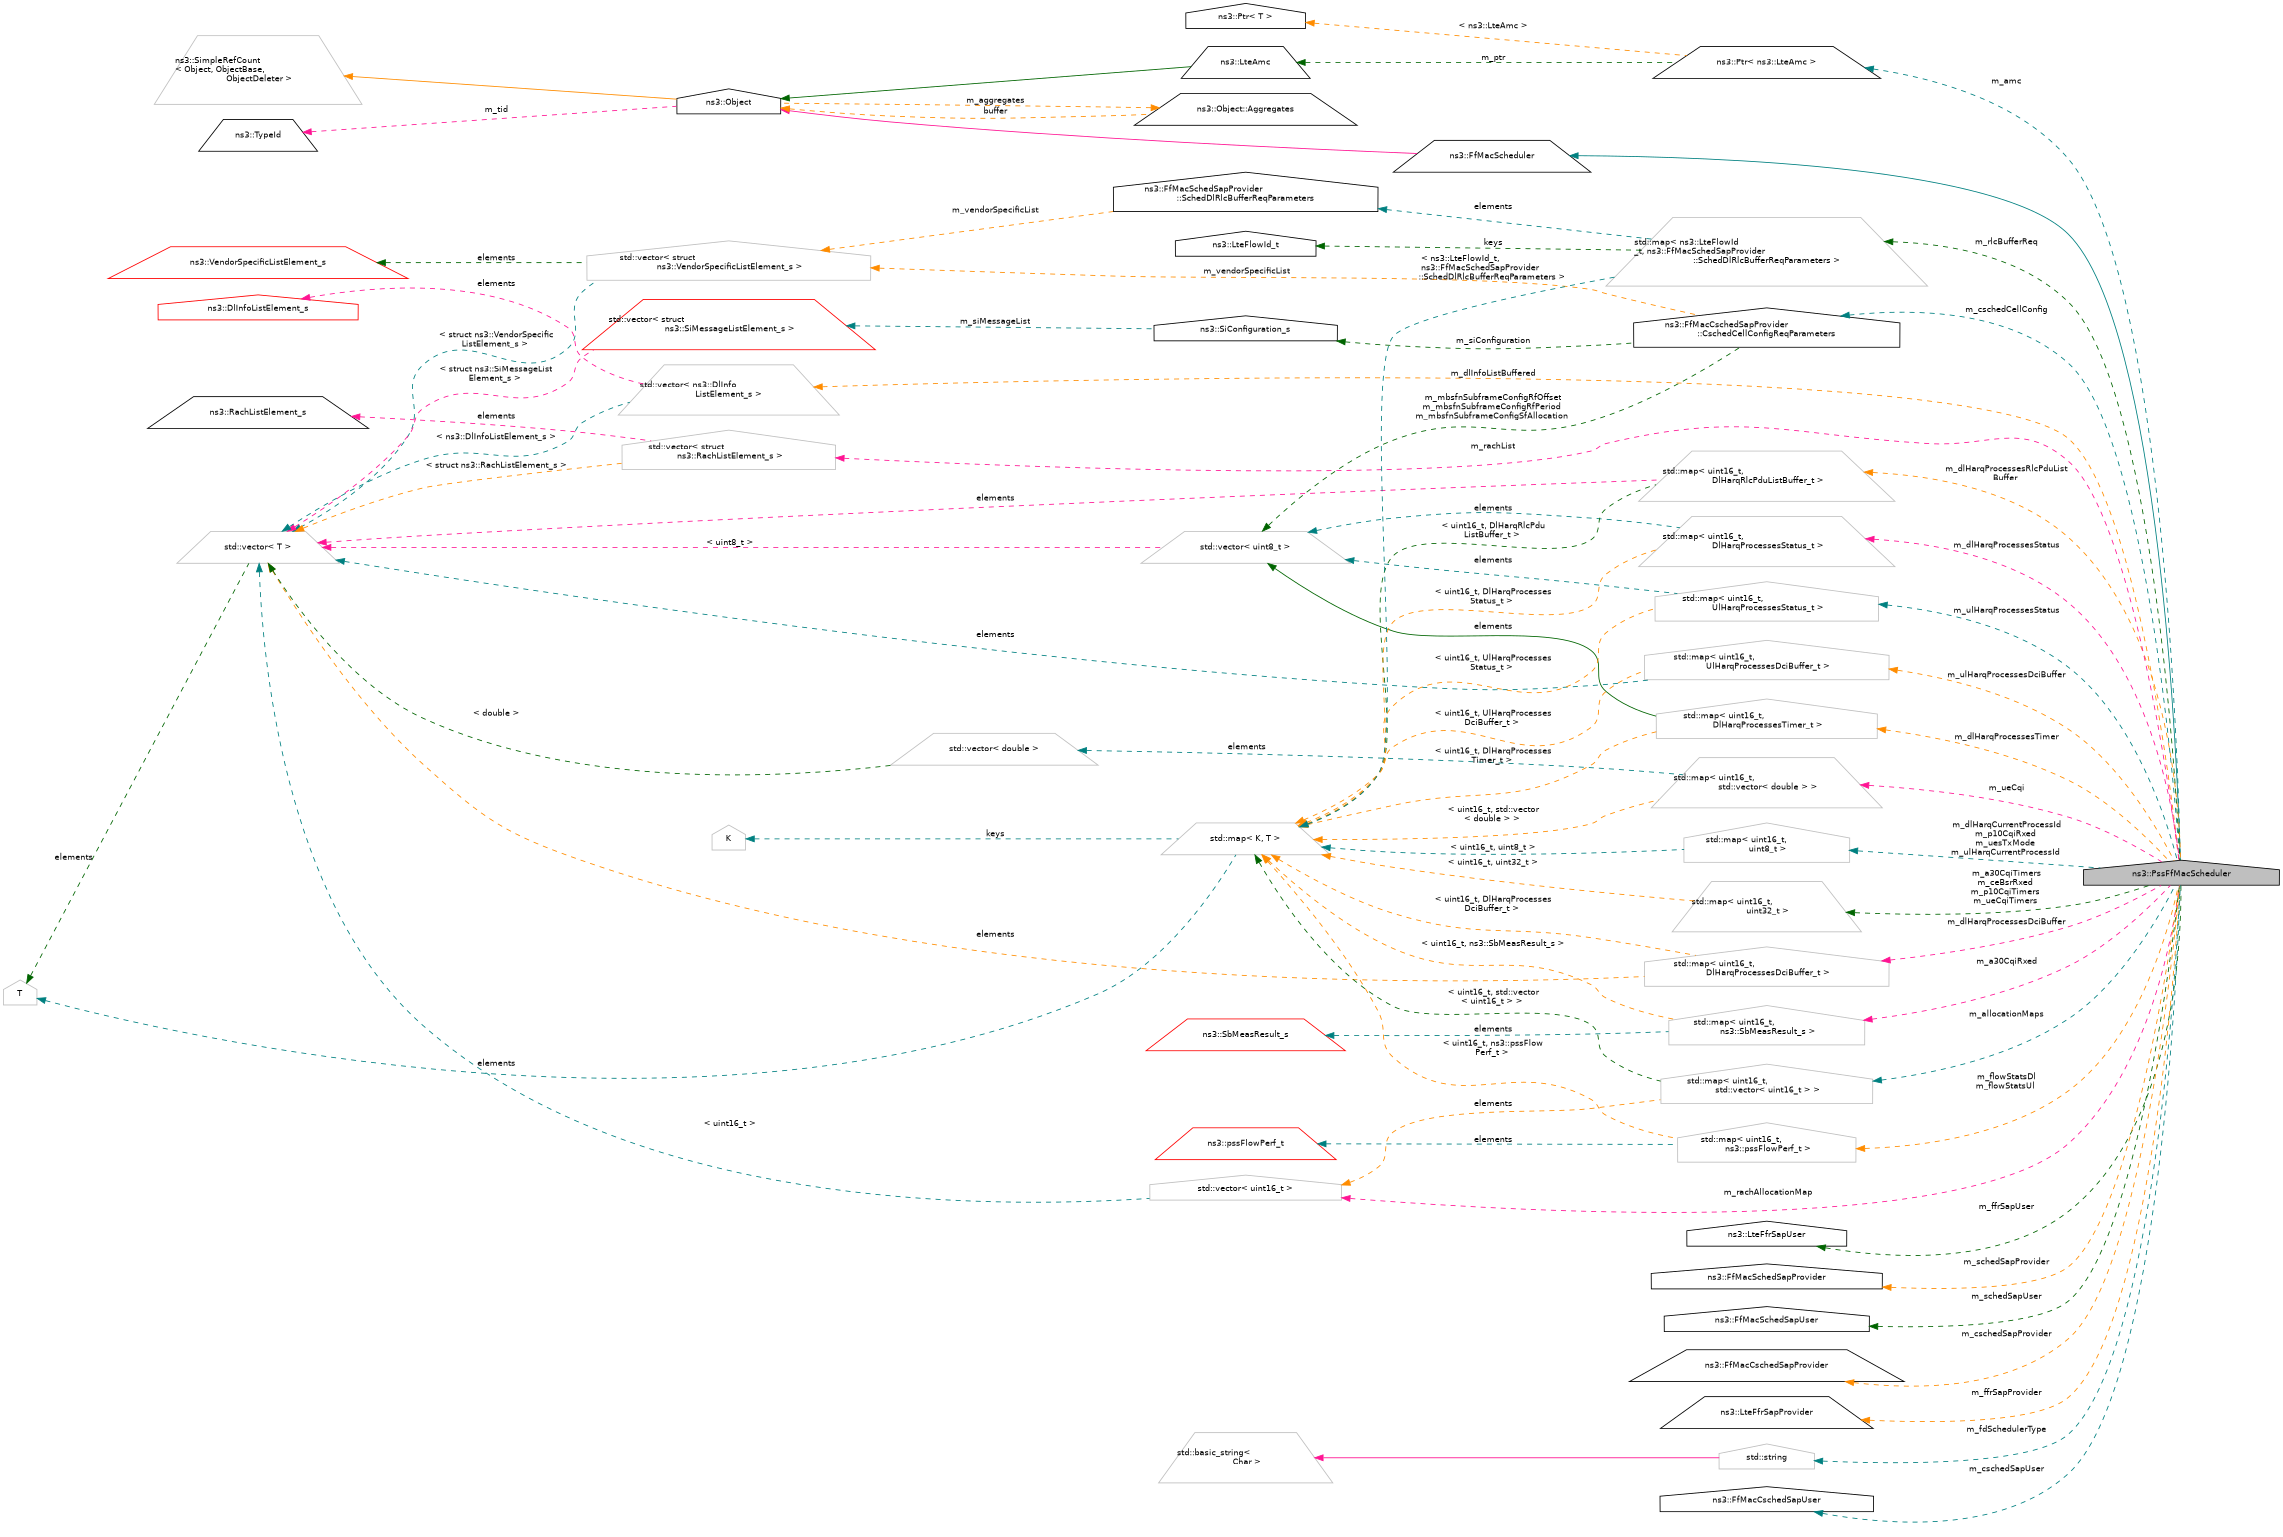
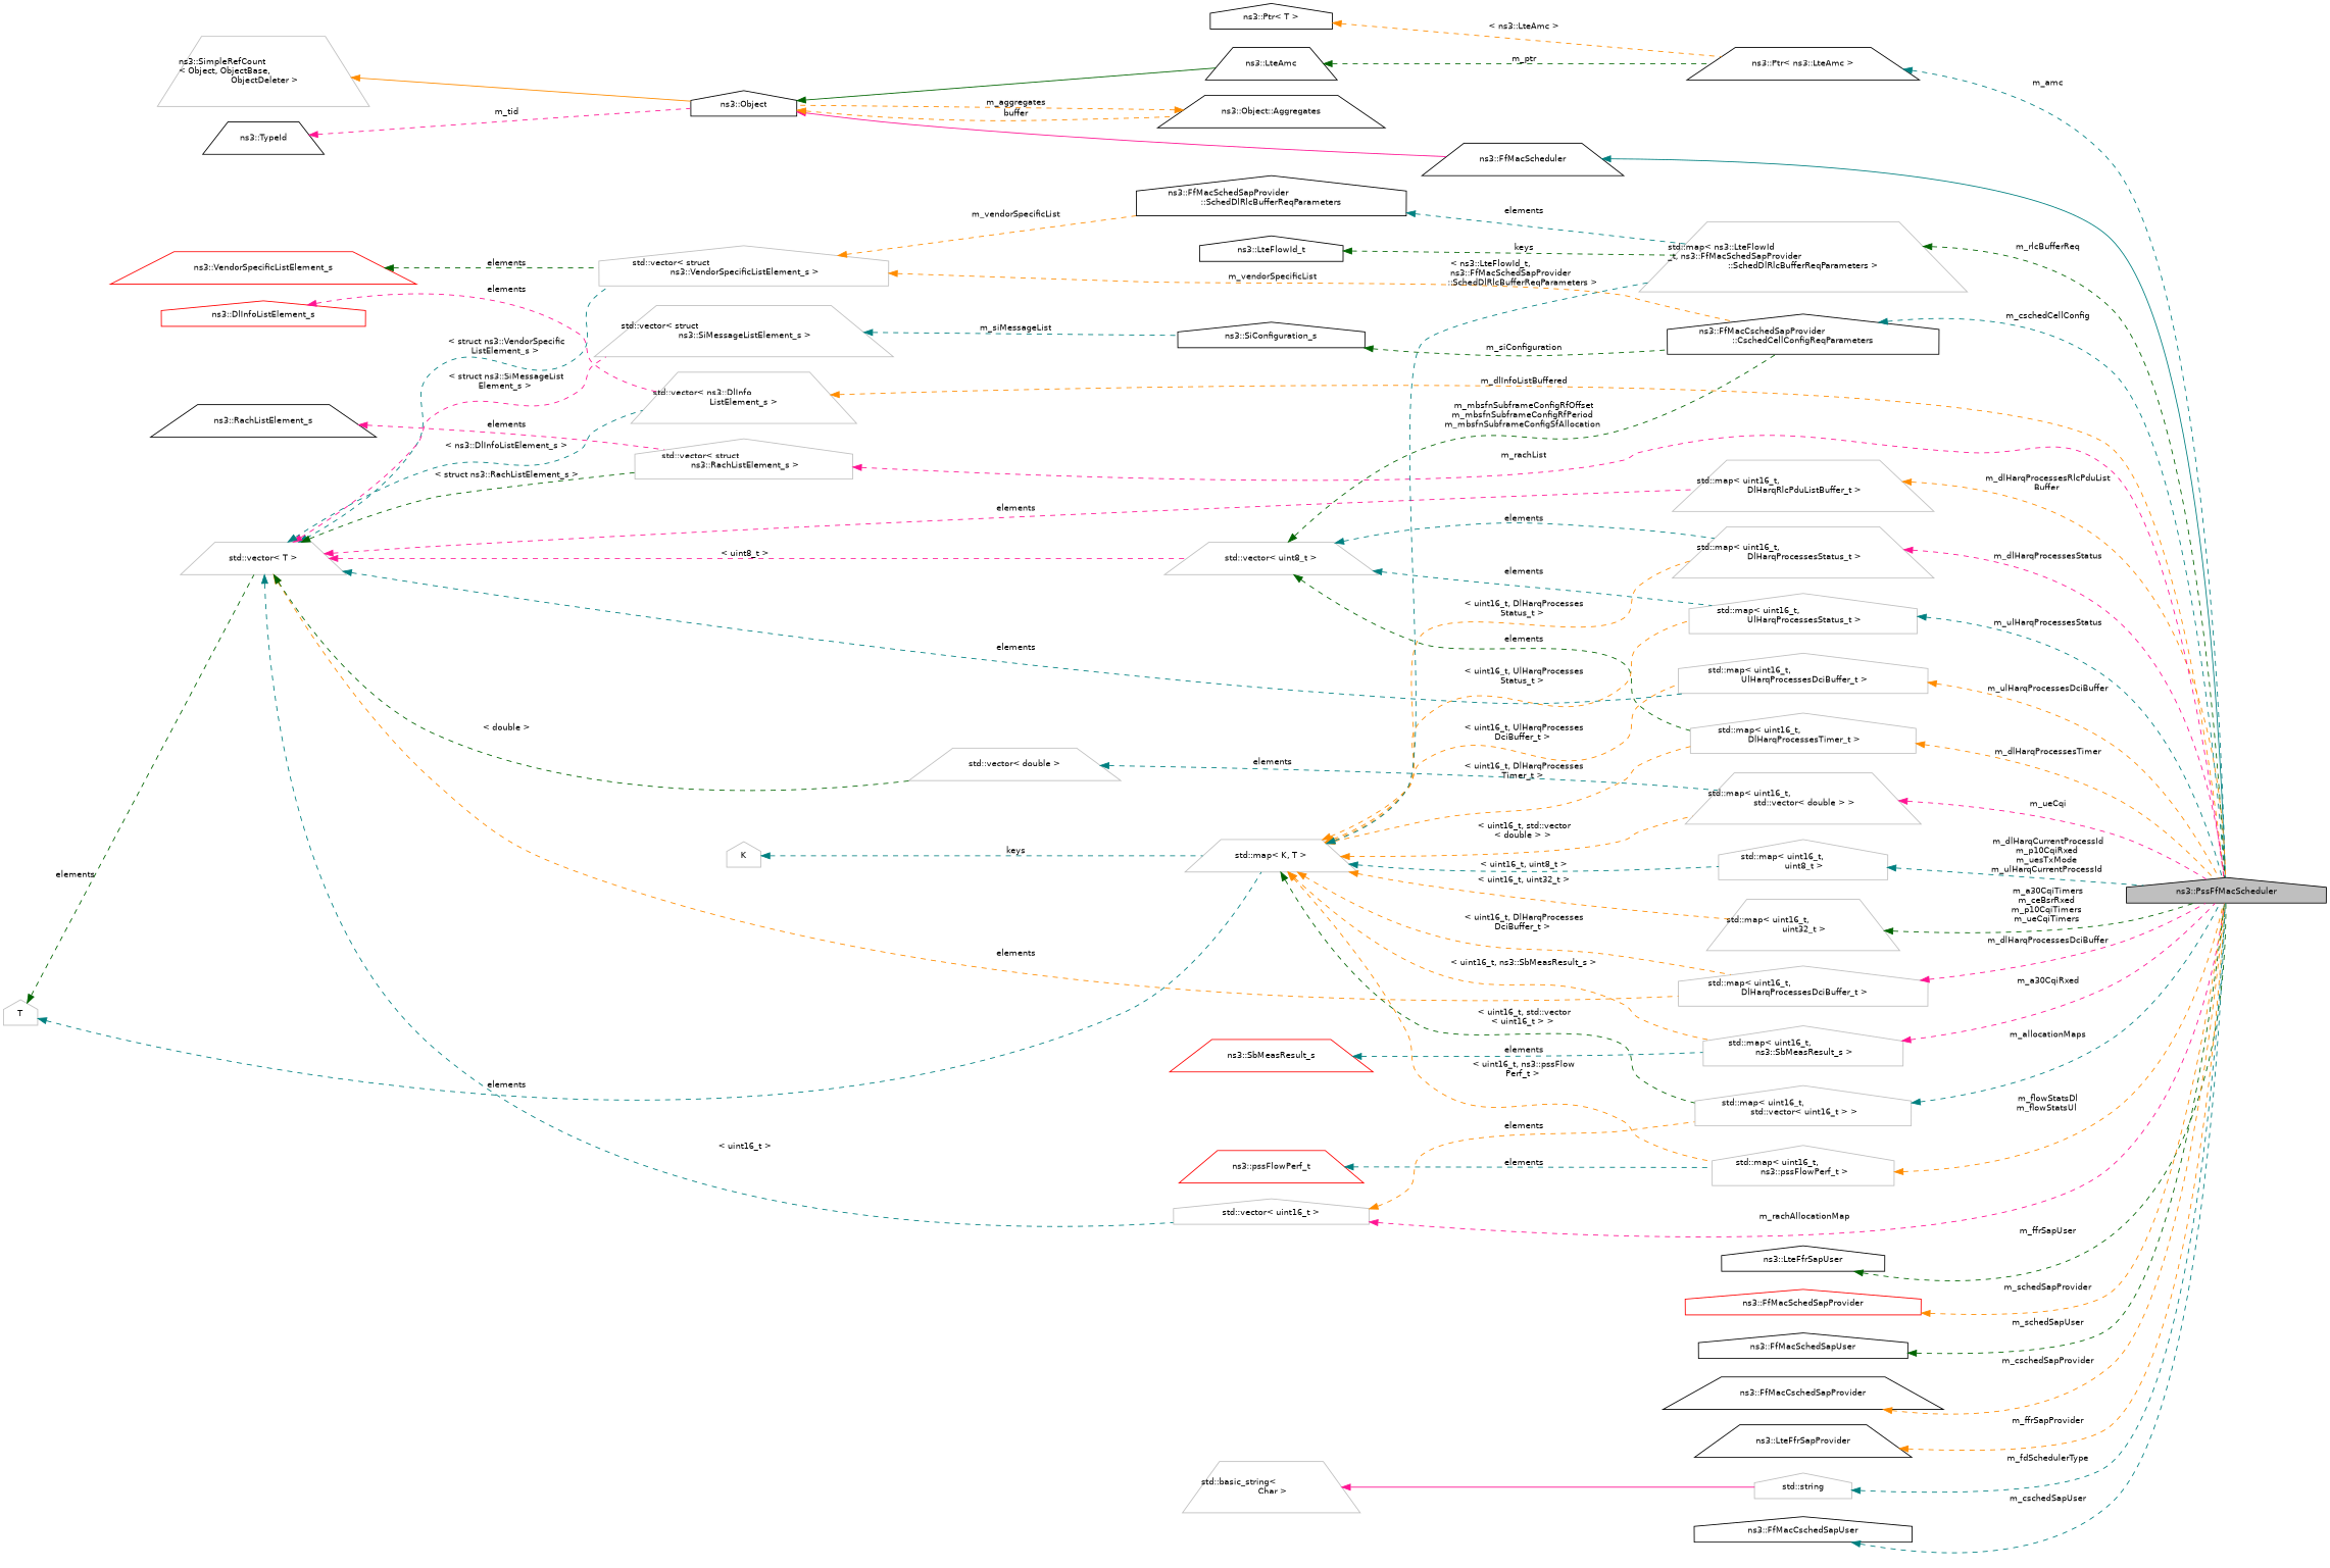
  digraph {
    rankdir=LR
    node [color=grey75 fillcolor=white fontname=Helvetica fontsize=10 shape=house style=filled]
    edge [color=darkorange dir=back fontname=Helvetica fontsize=10 labelfontname=Helvetica labelfontsize=10 style=dashed]
    n1 [color=black fillcolor=grey75 fontcolor=black height=0.2 label="ns3::PssFfMacScheduler" width=0.4]
    n2 [color=black height=0.2 label="ns3::FfMacScheduler" shape=trapezium width=0.4]
    n3 [color=black height=0.2 label="ns3::Object" width=0.4]
    n4 [color=black height=0.2 label="ns3::Object::Aggregates" shape=trapezium width=0.4]
    n5 [color=black height=0.2 label="ns3::LteAmc" shape=trapezium width=0.4]
    n6 [color=black height=0.2 label="ns3::Ptr\< ns3::LteAmc \>" shape=trapezium width=0.4]
    n7 [height=0.2 label="ns3::SimpleRefCount\l\< Object, ObjectBase,\l ObjectDeleter \>" shape=trapezium width=0.4]
    n8 [color=black height=0.2 label="ns3::TypeId" shape=trapezium width=0.4]
    n9 [height=0.2 label="std::vector\< uint16_t \>" width=0.4]
    n10 [height=0.2 label="std::map\< uint16_t,\l std::vector\< uint16_t \> \>" width=0.4]
    n11 [height=0.2 label="std::vector\< T \>" shape=trapezium width=0.4]
    n12 [height=0.2 label="std::vector\< struct\l ns3::VendorSpecificListElement_s \>" width=0.4]
    n13 [height=0.2 label="std::vector\< uint8_t \>" shape=trapezium width=0.4]
-   n14 [color=red height=0.2 label="std::vector\< struct\l ns3::SiMessageListElement_s \>" shape=trapezium width=0.4]
+   n14 [height=0.2 label="std::vector\< struct\l ns3::SiMessageListElement_s \>" shape=trapezium width=0.4]
    n15 [height=0.2 label="std::map\< uint16_t,\l UlHarqProcessesDciBuffer_t \>" width=0.4]
    n16 [height=0.2 label="std::map\< uint16_t,\l DlHarqProcessesDciBuffer_t \>" width=0.4]
    n17 [height=0.2 label="std::map\< uint16_t,\l DlHarqRlcPduListBuffer_t \>" shape=trapezium width=0.4]
    n18 [height=0.2 label="std::vector\< ns3::DlInfo\lListElement_s \>" shape=trapezium width=0.4]
    n19 [height=0.2 label="std::vector\< double \>" shape=trapezium width=0.4]
    n20 [height=0.2 label="std::vector\< struct\l ns3::RachListElement_s \>" width=0.4]
    n21 [color=black height=0.2 label="ns3::FfMacSchedSapProvider\l::SchedDlRlcBufferReqParameters" width=0.4]
    n22 [color=black height=0.2 label="ns3::FfMacCschedSapProvider\l::CschedCellConfigReqParameters" width=0.4]
    n23 [height=0.2 label="std::map\< uint16_t,\l DlHarqProcessesTimer_t \>" width=0.4]
    n24 [height=0.2 label="std::map\< uint16_t,\l DlHarqProcessesStatus_t \>" shape=trapezium width=0.4]
    n25 [height=0.2 label="std::map\< uint16_t,\l UlHarqProcessesStatus_t \>" width=0.4]
    n26 [color=black height=0.2 label="ns3::SiConfiguration_s" width=0.4]
    n27 [height=0.2 label="std::map\< uint16_t,\l std::vector\< double \> \>" shape=trapezium width=0.4]
    n28 [height=0.2 label=T width=0.4]
    n29 [height=0.2 label="std::map\< K, T \>" shape=trapezium width=0.4]
    n30 [height=0.2 label="std::map\< uint16_t,\l uint8_t \>" width=0.4]
    n31 [height=0.2 label="std::map\< ns3::LteFlowId\l_t, ns3::FfMacSchedSapProvider\l::SchedDlRlcBufferReqParameters \>" shape=trapezium width=0.4]
    n32 [height=0.2 label="std::map\< uint16_t,\l ns3::SbMeasResult_s \>" width=0.4]
    n33 [height=0.2 label="std::map\< uint16_t,\l uint32_t \>" shape=trapezium width=0.4]
    n34 [height=0.2 label="std::map\< uint16_t,\l ns3::pssFlowPerf_t \>" width=0.4]
    n35 [color=black height=0.2 label="ns3::LteFfrSapUser" width=0.4]
-   n36 [color=black height=0.2 label="ns3::FfMacSchedSapProvider" width=0.4]
+   n36 [color=red height=0.2 label="ns3::FfMacSchedSapProvider" width=0.4]
    n37 [color=black height=0.2 label="ns3::FfMacSchedSapUser" width=0.4]
    n38 [height=0.2 label=K width=0.4]
    n39 [color=black height=0.2 label="ns3::LteFlowId_t" width=0.4]
    n40 [color=red height=0.2 label="ns3::VendorSpecificListElement_s" shape=trapezium width=0.4]
    n41 [color=black height=0.2 label="ns3::FfMacCschedSapProvider" shape=trapezium width=0.4]
    n42 [color=black height=0.2 label="ns3::LteFfrSapProvider" shape=trapezium width=0.4]
    n43 [color=red height=0.2 label="ns3::SbMeasResult_s" shape=trapezium width=0.4]
    n44 [height=0.2 label="std::string" width=0.4]
    n45 [height=0.2 label="std::basic_string\<\l Char \>" shape=trapezium width=0.4]
    n46 [color=black height=0.2 label="ns3::FfMacCschedSapUser" width=0.4]
    n47 [color=black height=0.2 label="ns3::Ptr\< T \>" width=0.4]
    n48 [color=red height=0.2 label="ns3::DlInfoListElement_s" width=0.4]
    n49 [color=red height=0.2 label="ns3::pssFlowPerf_t" shape=trapezium width=0.4]
    n50 [color=black height=0.2 label="ns3::RachListElement_s" shape=trapezium width=0.4]
    n2 -> n1 [color=teal style=solid]
    n3 -> n2 [color=deeppink style=solid]
    n3 -> n4 [label=" buffer"]
    n3 -> n5 [color=darkgreen style=solid]
    n4 -> n3 [label=" m_aggregates"]
    n5 -> n6 [color=darkgreen label=" m_ptr"]
    n6 -> n1 [color=teal label=" m_amc"]
    n7 -> n3 [style=solid]
    n8 -> n3 [color=deeppink label=" m_tid"]
    n9 -> n1 [color=deeppink label=" m_rachAllocationMap"]
    n9 -> n10 [label=" elements"]
    n10 -> n1 [color=teal label=" m_allocationMaps"]
    n11 -> n9 [color=teal label=" \< uint16_t \>"]
    n11 -> n12 [color=teal label=" \< struct ns3::VendorSpecific\lListElement_s \>"]
    n11 -> n13 [color=deeppink label=" \< uint8_t \>"]
    n11 -> n14 [color=deeppink label=" \< struct ns3::SiMessageList\lElement_s \>"]
    n11 -> n15 [color=teal label=" elements"]
    n11 -> n16 [label=" elements"]
    n11 -> n17 [color=deeppink label=" elements"]
    n11 -> n18 [color=teal label=" \< ns3::DlInfoListElement_s \>"]
    n11 -> n19 [color=darkgreen label=" \< double \>"]
-   n11 -> n20 [label=" \< struct ns3::RachListElement_s \>"]
+   n11 -> n20 [color=darkgreen label=" \< struct ns3::RachListElement_s \>"]
    n12 -> n21 [label=" m_vendorSpecificList"]
    n12 -> n22 [label=" m_vendorSpecificList"]
    n13 -> n22 [color=darkgreen label=" m_mbsfnSubframeConfigRfOffset\nm_mbsfnSubframeConfigRfPeriod\nm_mbsfnSubframeConfigSfAllocation"]
-   n13 -> n23 [color=darkgreen label=" elements" style=solid]
+   n13 -> n23 [color=darkgreen label=" elements"]
    n13 -> n24 [color=teal label=" elements"]
    n13 -> n25 [color=teal label=" elements"]
    n14 -> n26 [color=teal label=" m_siMessageList"]
    n15 -> n1 [label=" m_ulHarqProcessesDciBuffer"]
    n16 -> n1 [color=deeppink label=" m_dlHarqProcessesDciBuffer"]
    n17 -> n1 [label=" m_dlHarqProcessesRlcPduList\lBuffer"]
    n18 -> n1 [label=" m_dlInfoListBuffered"]
    n19 -> n27 [color=teal label=" elements"]
    n20 -> n1 [color=deeppink label=" m_rachList"]
    n21 -> n31 [color=teal label=" elements"]
    n22 -> n1 [color=teal label=" m_cschedCellConfig"]
    n23 -> n1 [label=" m_dlHarqProcessesTimer"]
    n24 -> n1 [color=deeppink label=" m_dlHarqProcessesStatus"]
    n25 -> n1 [color=teal label=" m_ulHarqProcessesStatus"]
    n26 -> n22 [color=darkgreen label=" m_siConfiguration"]
    n27 -> n1 [color=deeppink label=" m_ueCqi"]
    n28 -> n11 [color=darkgreen label=" elements"]
    n28 -> n29 [color=teal label=" elements"]
    n29 -> n10 [color=darkgreen label=" \< uint16_t, std::vector\l\< uint16_t \> \>"]
    n29 -> n15 [label=" \< uint16_t, UlHarqProcesses\lDciBuffer_t \>"]
    n29 -> n16 [label=" \< uint16_t, DlHarqProcesses\lDciBuffer_t \>"]
-   n29 -> n17 [color=darkgreen label=" \< uint16_t, DlHarqRlcPdu\lListBuffer_t \>"]
    n29 -> n23 [label=" \< uint16_t, DlHarqProcesses\lTimer_t \>"]
    n29 -> n24 [label=" \< uint16_t, DlHarqProcesses\lStatus_t \>"]
    n29 -> n25 [label=" \< uint16_t, UlHarqProcesses\lStatus_t \>"]
    n29 -> n27 [label=" \< uint16_t, std::vector\l\< double \> \>"]
    n29 -> n30 [color=teal label=" \< uint16_t, uint8_t \>"]
    n29 -> n31 [color=teal label=" \< ns3::LteFlowId_t,\l ns3::FfMacSchedSapProvider\l::SchedDlRlcBufferReqParameters \>"]
    n29 -> n32 [label=" \< uint16_t, ns3::SbMeasResult_s \>"]
    n29 -> n33 [label=" \< uint16_t, uint32_t \>"]
    n29 -> n34 [label=" \< uint16_t, ns3::pssFlow\lPerf_t \>"]
    n30 -> n1 [color=teal label=" m_dlHarqCurrentProcessId\nm_p10CqiRxed\nm_uesTxMode\nm_ulHarqCurrentProcessId"]
    n31 -> n1 [color=darkgreen label=" m_rlcBufferReq"]
    n32 -> n1 [color=deeppink label=" m_a30CqiRxed"]
    n33 -> n1 [color=darkgreen label=" m_a30CqiTimers\nm_ceBsrRxed\nm_p10CqiTimers\nm_ueCqiTimers"]
    n34 -> n1 [label=" m_flowStatsDl\nm_flowStatsUl"]
    n35 -> n1 [color=darkgreen label=" m_ffrSapUser"]
    n36 -> n1 [label=" m_schedSapProvider"]
    n37 -> n1 [color=darkgreen label=" m_schedSapUser"]
    n38 -> n29 [color=teal label=" keys"]
    n39 -> n31 [color=darkgreen label=" keys"]
    n40 -> n12 [color=darkgreen label=" elements"]
    n41 -> n1 [label=" m_cschedSapProvider"]
    n42 -> n1 [label=" m_ffrSapProvider"]
    n43 -> n32 [color=teal label=" elements"]
    n44 -> n1 [color=teal label=" m_fdSchedulerType"]
    n45 -> n44 [color=deeppink style=solid]
    n46 -> n1 [color=teal label=" m_cschedSapUser"]
    n47 -> n6 [label=" \< ns3::LteAmc \>"]
    n48 -> n18 [color=deeppink label=" elements"]
    n49 -> n34 [color=teal label=" elements"]
    n50 -> n20 [color=deeppink label=" elements"]
  }
